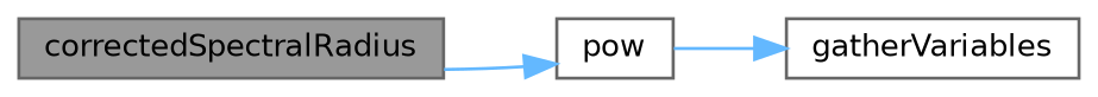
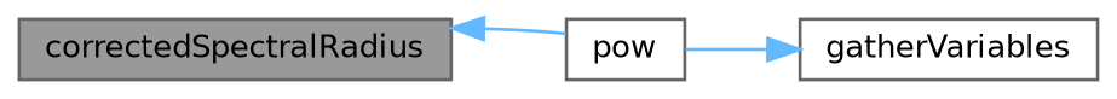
  digraph {
    rankdir=LR
    node [color=grey40 fillcolor=white fontname=Helvetica fontsize=10 shape=box style=filled]
    edge [color=steelblue1 fontname=Helvetica fontsize=10 labelfontname=Helvetica labelfontsize=10 style=solid]
    n1 [color=gray40 fillcolor=grey60 fontcolor=black height=0.2 label=correctedSpectralRadius width=0.4]
    n2 [height=0.2 label=pow width=0.4]
    n3 [height=0.2 label=gatherVariables width=0.4]
-   n1 -> n2
+   n2 -> n1
    n2 -> n3
  }
